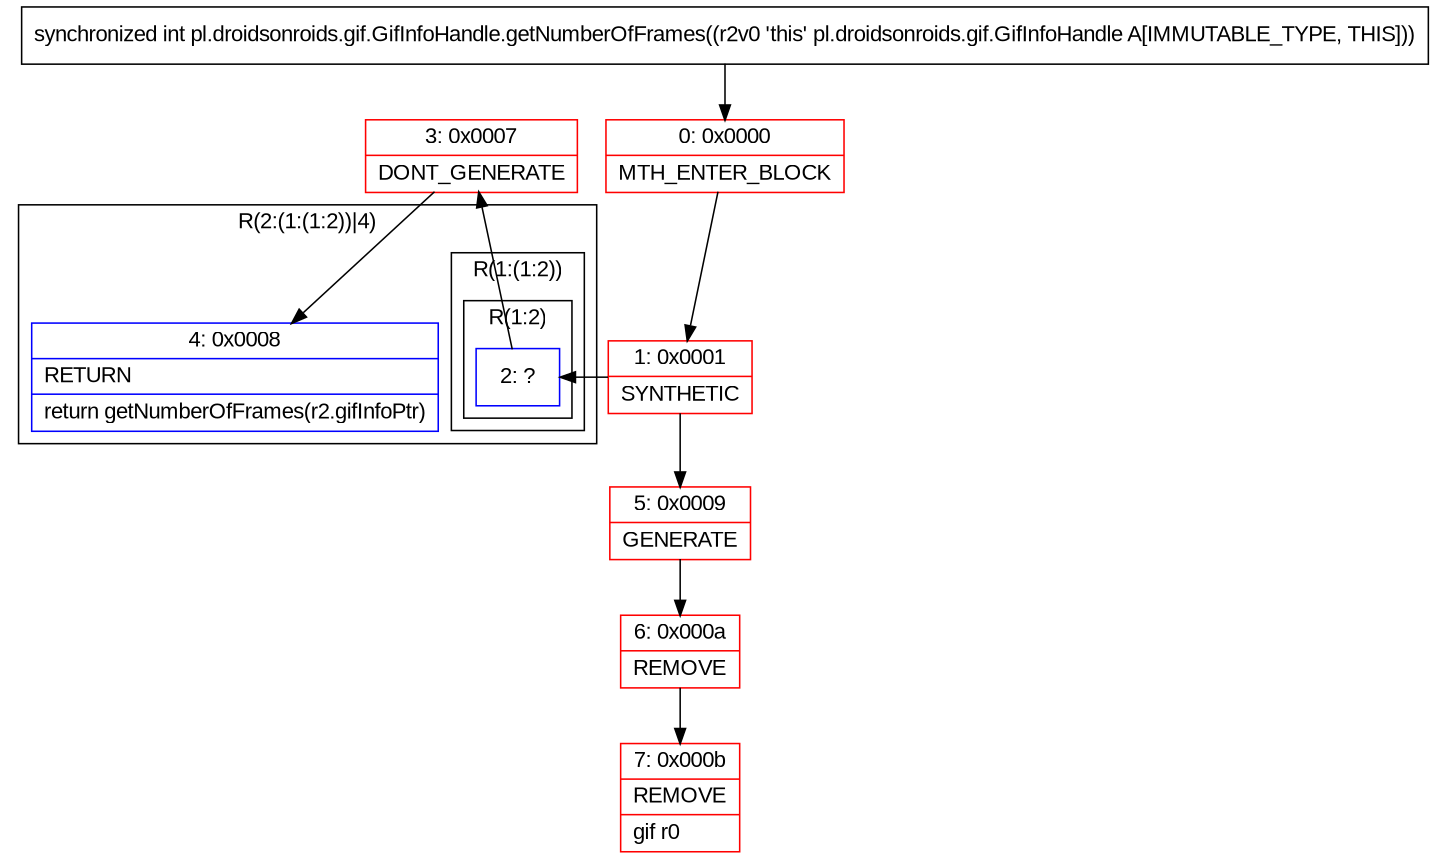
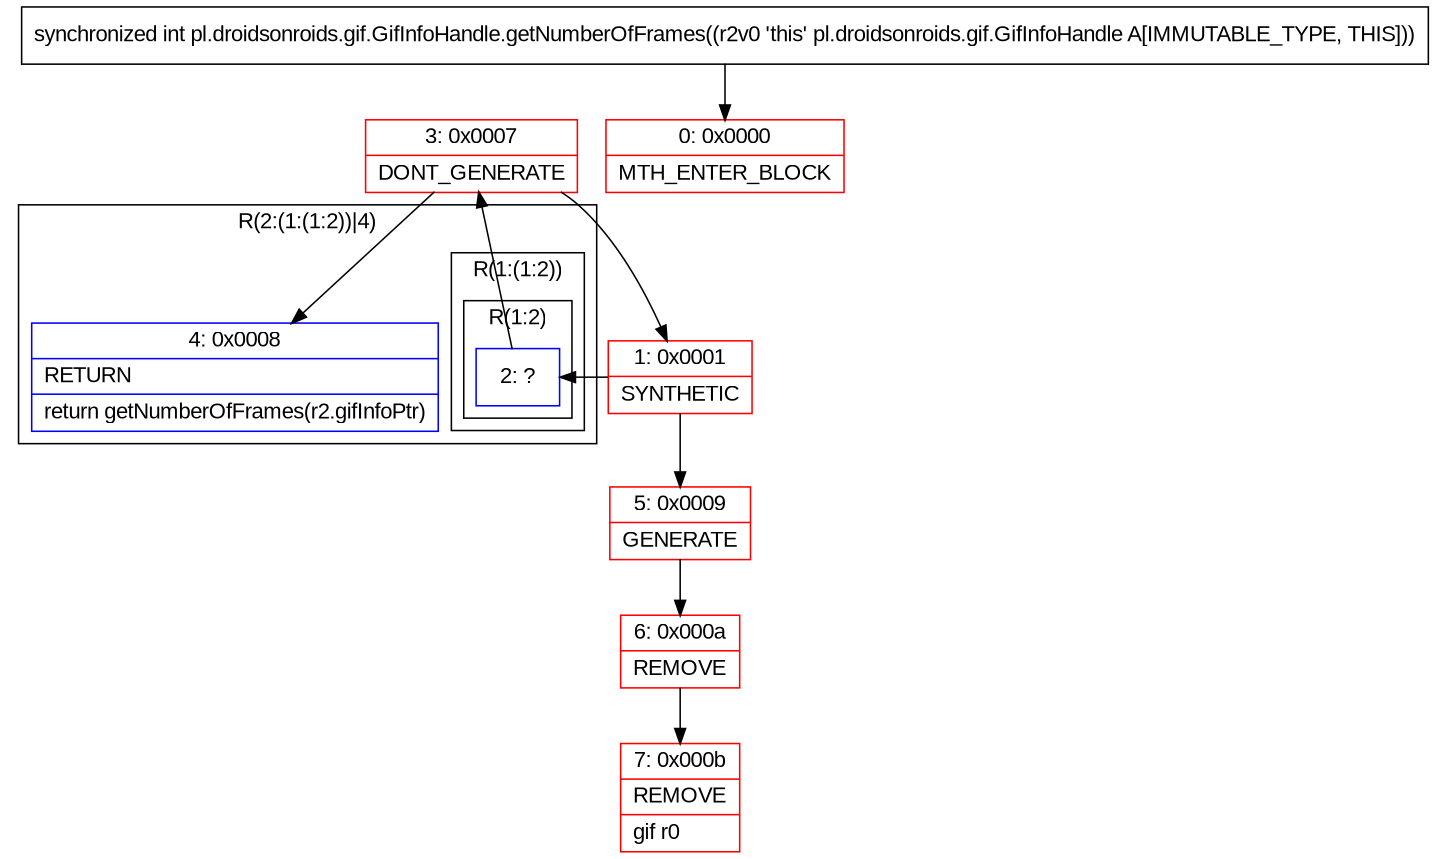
  digraph {
    fontname="Liberation Sans"
    node [color=red fontname="Liberation Sans" shape=record]
    edge [fontname="Liberation Sans"]
    n1 [color=blue label="{2\:\ ?}"]
    n2 [color=blue label="{4\:\ 0x0008|RETURN\l|return getNumberOfFrames(r2.gifInfoPtr)\l}"]
    n3 [label="{3\:\ 0x0007|DONT_GENERATE\l}"]
    n4 [label="{0\:\ 0x0000|MTH_ENTER_BLOCK\l}"]
    n5 [label="{1\:\ 0x0001|SYNTHETIC\l}"]
    n6 [label="{5\:\ 0x0009|GENERATE\l}"]
    n7 [label="{6\:\ 0x000a|REMOVE\l}"]
    n8 [label="{7\:\ 0x000b|REMOVE\l|gif r0\l}"]
    n9 [label="{synchronized int pl.droidsonroids.gif.GifInfoHandle.getNumberOfFrames((r2v0 'this' pl.droidsonroids.gif.GifInfoHandle A[IMMUTABLE_TYPE, THIS])) }" color=""]
    subgraph cluster_1 {
      label="R(2:(1:(1:2))|4)"
      n2
      subgraph cluster_2 {
        label="R(1:(1:2))"
        subgraph cluster_3 {
          label="R(1:2)"
          n1
        }
      }
    }
    n1 -> n3
    n3 -> n2
-   n4 -> n5
+   n3 -> n5
    n5 -> n1
    n5 -> n6
    n6 -> n7
    n7 -> n8
    n9 -> n4
  }
